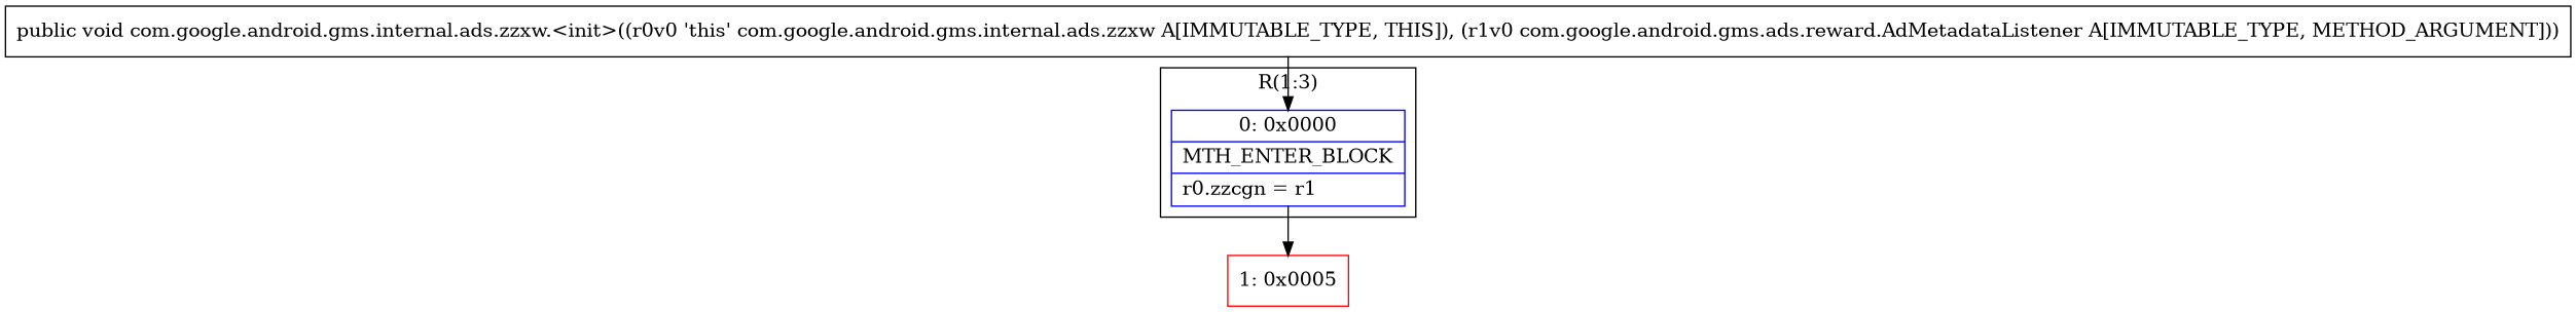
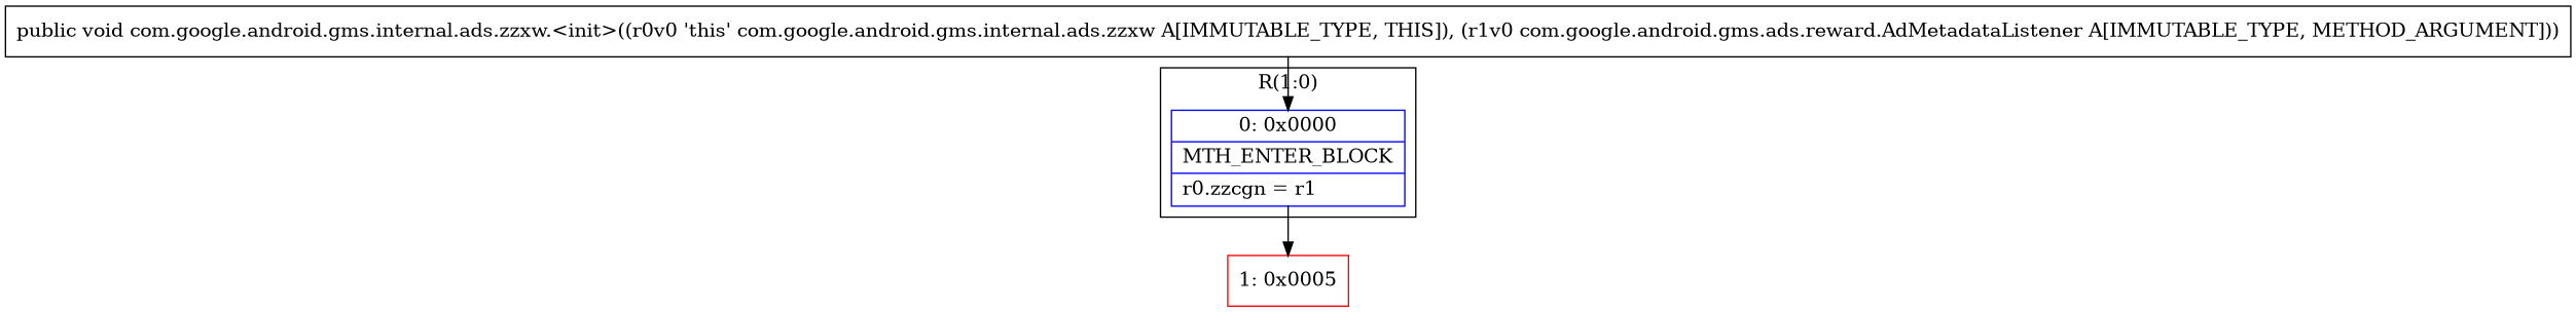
  digraph {
    node [shape=record]
    n1 [color=blue label="{0\:\ 0x0000|MTH_ENTER_BLOCK\l|r0.zzcgn = r1\l}"]
    n2 [color=red label="{1\:\ 0x0005}"]
    n3 [label="{public void com.google.android.gms.internal.ads.zzxw.\<init\>((r0v0 'this' com.google.android.gms.internal.ads.zzxw A[IMMUTABLE_TYPE, THIS]), (r1v0 com.google.android.gms.ads.reward.AdMetadataListener A[IMMUTABLE_TYPE, METHOD_ARGUMENT])) }"]
    subgraph cluster_1 {
-     label="R(1:3)"
+     label="R(1:0)"
      n1
    }
    n1 -> n2
    n3 -> n1
  }
